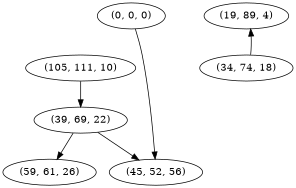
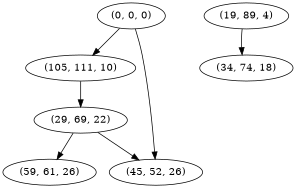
  digraph {
    "(0, 0, 0)"
    "(105, 111, 10)"
-   "(45, 52, 26)" [label="(45, 52, 56)"]
+   "(45, 52, 26)"
    "(19, 89, 4)"
    "(34, 74, 18)"
-   "(39, 69, 22)"
+   "(39, 69, 22)" [label="(29, 69, 22)"]
    n7 [label="(59, 61, 26)"]
+   "(0, 0, 0)" -> "(105, 111, 10)"
    "(0, 0, 0)" -> "(45, 52, 26)"
    "(105, 111, 10)" -> "(39, 69, 22)"
-   "(34, 74, 18)" -> "(19, 89, 4)"
+   "(19, 89, 4)" -> "(34, 74, 18)"
    "(39, 69, 22)" -> "(45, 52, 26)"
    "(39, 69, 22)" -> n7
  }
